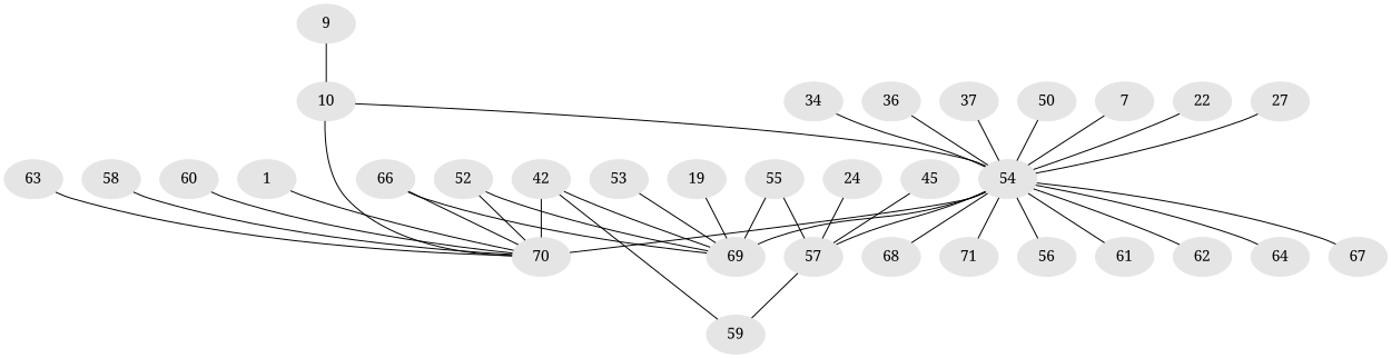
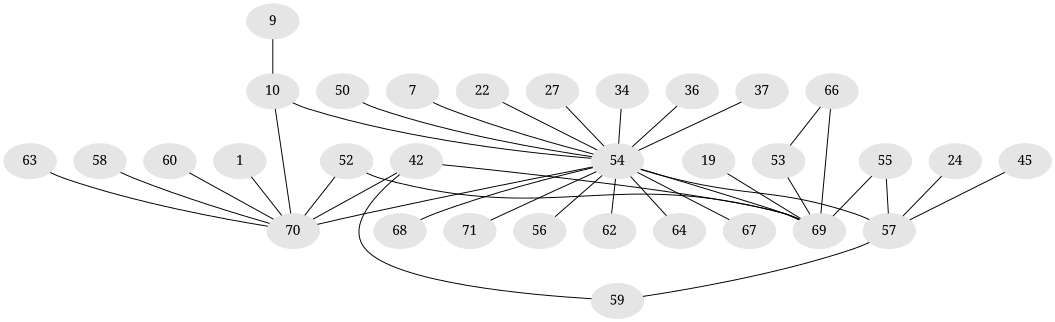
  graph {
    fontname="Noto Serif"
    node [color=gray90 fontname="Noto Serif" style=filled]
    edge [fontname="Noto Serif"]
    54 [super="+2+6+51"]
    70 [super="+21+26"]
    69 [super="+65"]
    57 [super="+43+4"]
    56
-   61 [super="+16"]
    62
    64
    67
    68
    71
    7
    n13 [label=1]
    10 [super="+5"]
    9
    19
    22
    59
    24
    27
    34 [super="+17+20+28"]
    36
    37
    42 [super="+29+40+39"]
    45
    63 [super="+33"]
    50 [super="+44"]
    52 [super="+47"]
    53
    55
    58
    60 [super="+14"]
    66 [super="+30+41"]
    54 -- 70 [weight=8]
    54 -- 69 [weight=9]
    54 -- 57 [weight=2]
    54 -- 56
-   54 -- 61 [weight=2]
    54 -- 62
    54 -- 64
    54 -- 67
    54 -- 68
    54 -- 71
    57 -- 59
    7 -- 54
    n13 -- 70
    10 -- 54
    10 -- 70 [weight=2]
    9 -- 10
    19 -- 69
    22 -- 54
    24 -- 57
    27 -- 54
    34 -- 54
    36 -- 54 [weight=2]
    37 -- 54
    42 -- 70 [weight=3]
    42 -- 69 [weight=2]
    42 -- 59
    45 -- 57
    63 -- 70
    50 -- 54
    52 -- 70
    52 -- 69
    53 -- 69
    55 -- 69
    55 -- 57
    58 -- 70
    60 -- 70
-   66 -- 70 [weight=2]
+   66 -- 53 [weight=2]
    66 -- 69 [weight=3]
  }
